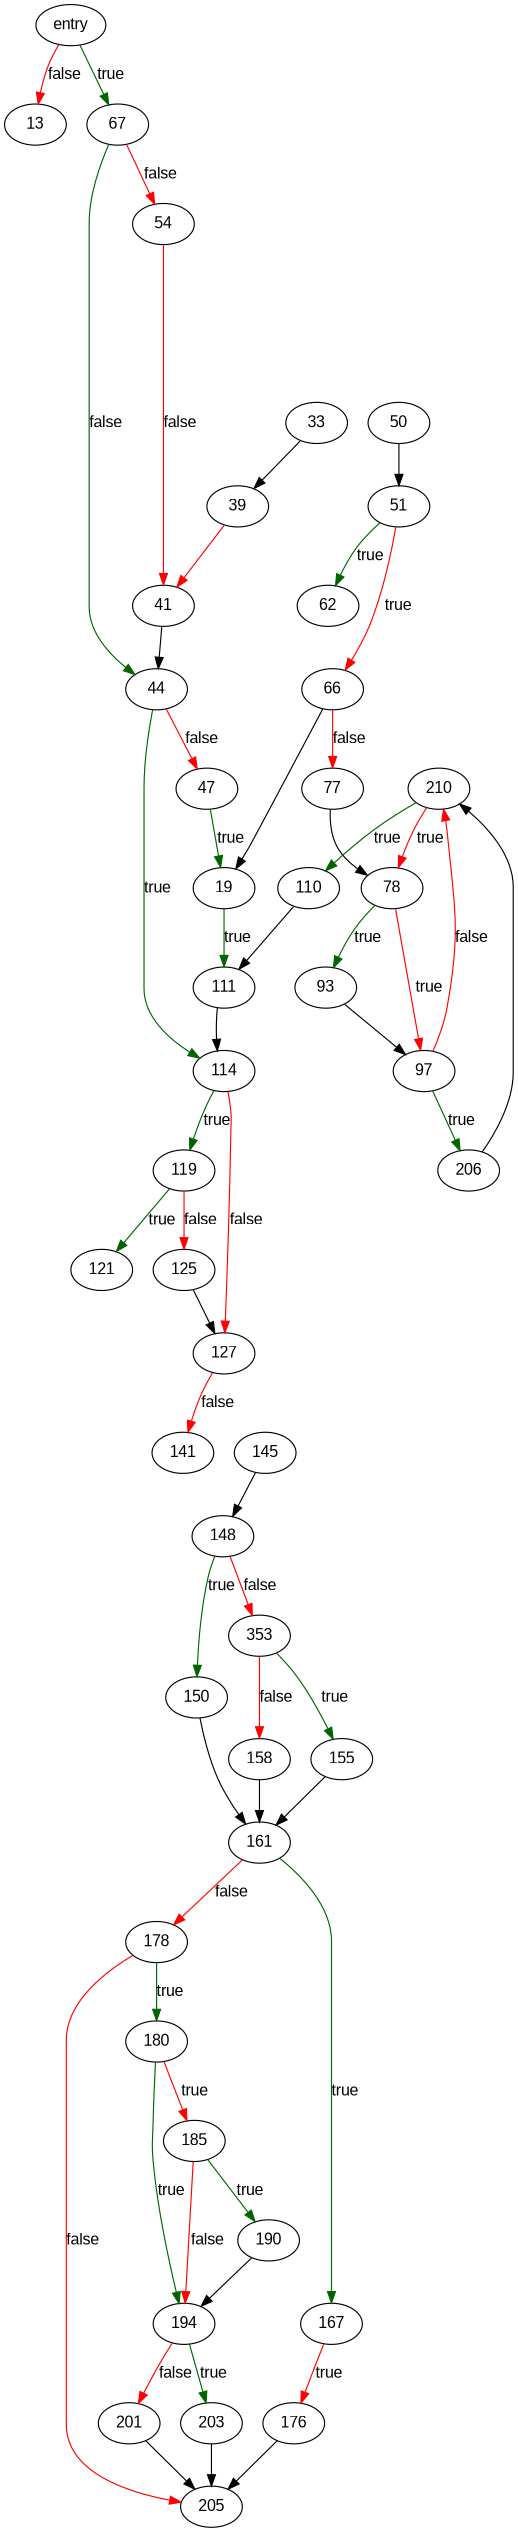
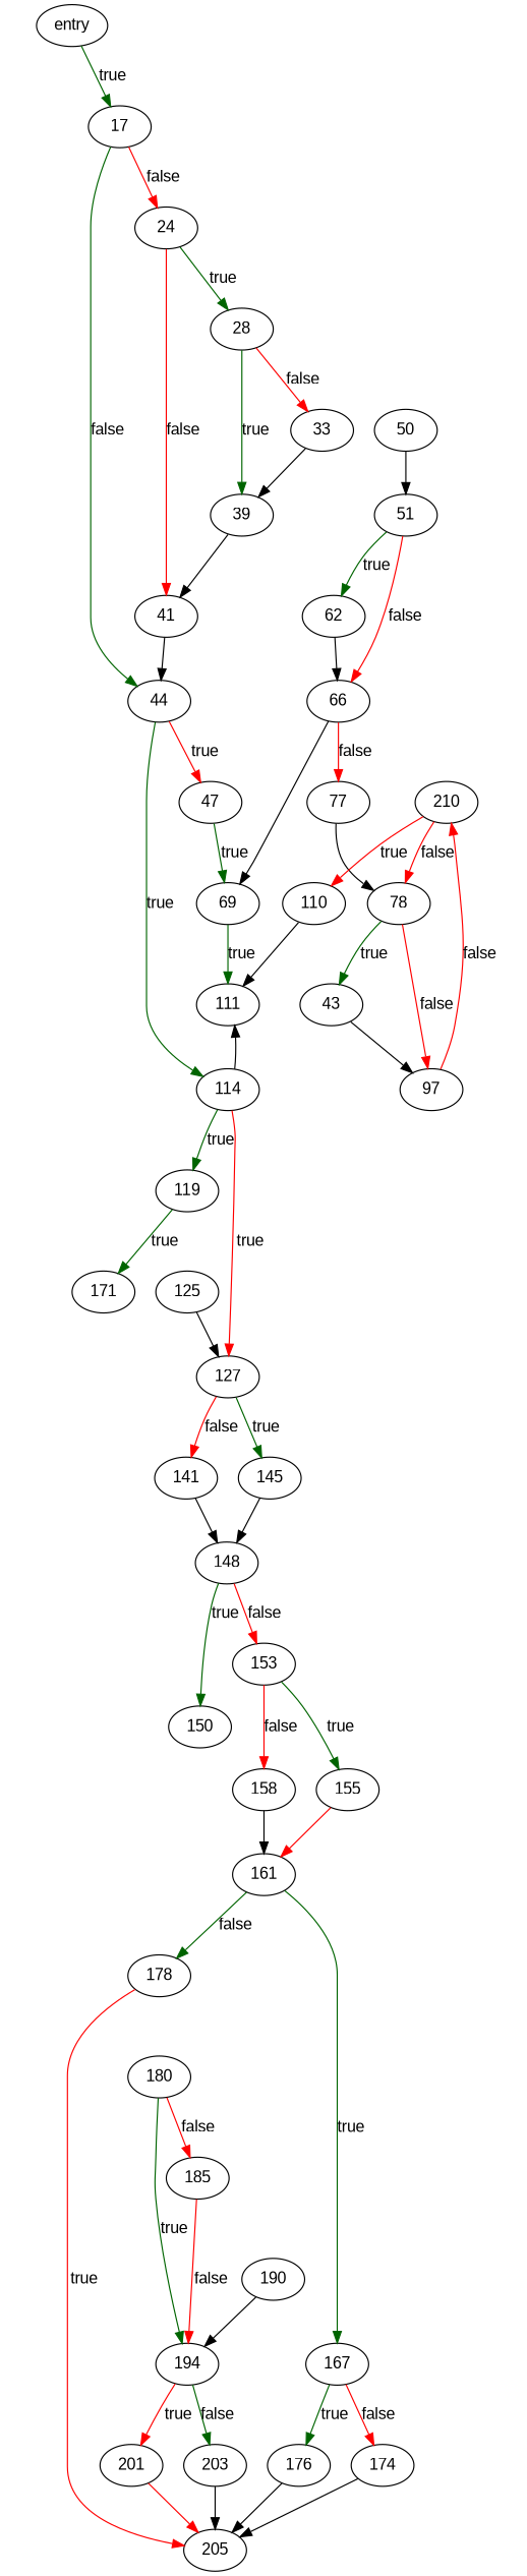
  digraph {
    fontname="Liberation Sans"
    node [fontname="Liberation Sans"]
    edge [fontname="Liberation Sans"]
    n1 [label=entry]
-   13
-   17 [label=67]
-   24 [label=54]
+   17
+   24
    44
+   28
    41
    47
    114
    33
    39
-   69 [label=19]
+   69
    119
    127
    50
    51
    111
    62
    66
    77
    78
-   93
+   93 [label=43]
    97
-   206
    210
    110
-   121
+   121 [label=171]
    125
    141
    145
    148
    150
-   153 [label=353]
+   153
    161
    155
    158
    167
    178
+   174
    176
    205
    180
    185
    194
    190
    201
    203
-   n1 -> 13 [color=red label=false]
    n1 -> 17 [color=darkgreen label=true]
    17 -> 24 [color=red label=false]
    17 -> 44 [color=darkgreen label=false]
+   24 -> 28 [color=darkgreen label=true]
    24 -> 41 [color=red label=false]
-   44 -> 47 [color=red label=false]
+   44 -> 47 [color=red label=true]
    44 -> 114 [color=darkgreen label=true]
+   28 -> 33 [color=red label=false]
+   28 -> 39 [color=darkgreen label=true]
    41 -> 44
    47 -> 69 [color=darkgreen label=true]
    114 -> 119 [color=darkgreen label=true]
-   114 -> 127 [color=red label=false]
+   114 -> 127 [color=red label=true]
    33 -> 39
-   39 -> 41 [color=red]
+   39 -> 41
    69 -> 111 [color=darkgreen label=true]
    119 -> 121 [color=darkgreen label=true]
-   119 -> 125 [color=red label=false]
    127 -> 141 [color=red label=false]
+   127 -> 145 [color=darkgreen label=true]
    50 -> 51
    51 -> 62 [color=darkgreen label=true]
-   51 -> 66 [color=red label=true]
-   111 -> 114
+   51 -> 66 [color=red label=false]
+   114 -> 111
+   62 -> 66
    66 -> 69
    66 -> 77 [color=red label=false]
    77 -> 78
    78 -> 93 [color=darkgreen label=true]
-   78 -> 97 [color=red label=true]
+   78 -> 97 [color=red label=false]
    93 -> 97
-   97 -> 206 [color=darkgreen label=true]
    97 -> 210 [color=red label=false]
-   206 -> 210
-   210 -> 78 [color=red label=true]
-   210 -> 110 [color=darkgreen label=true]
+   210 -> 78 [color=red label=false]
+   210 -> 110 [color=red label=true]
    110 -> 111
    125 -> 127
+   141 -> 148
    145 -> 148
    148 -> 150 [color=darkgreen label=true]
    148 -> 153 [color=red label=false]
-   150 -> 161
    153 -> 155 [color=darkgreen label=true]
    153 -> 158 [color=red label=false]
    161 -> 167 [color=darkgreen label=true]
-   161 -> 178 [color=red label=false]
-   155 -> 161
+   161 -> 178 [color=darkgreen label=false]
+   155 -> 161 [color=red]
    158 -> 161
-   167 -> 176 [color=red label=true]
-   178 -> 205 [color=red label=false]
-   178 -> 180 [color=darkgreen label=true]
+   167 -> 174 [color=red label=false]
+   167 -> 176 [color=darkgreen label=true]
+   178 -> 205 [color=red label=true]
+   174 -> 205
    176 -> 205
-   180 -> 185 [color=red label=true]
+   180 -> 185 [color=red label=false]
    180 -> 194 [color=darkgreen label=true]
    185 -> 194 [color=red label=false]
-   185 -> 190 [color=darkgreen label=true]
-   194 -> 201 [color=red label=false]
-   194 -> 203 [color=darkgreen label=true]
+   194 -> 201 [color=red label=true]
+   194 -> 203 [color=darkgreen label=false]
    190 -> 194
-   201 -> 205
+   201 -> 205 [color=red]
    203 -> 205
  }
